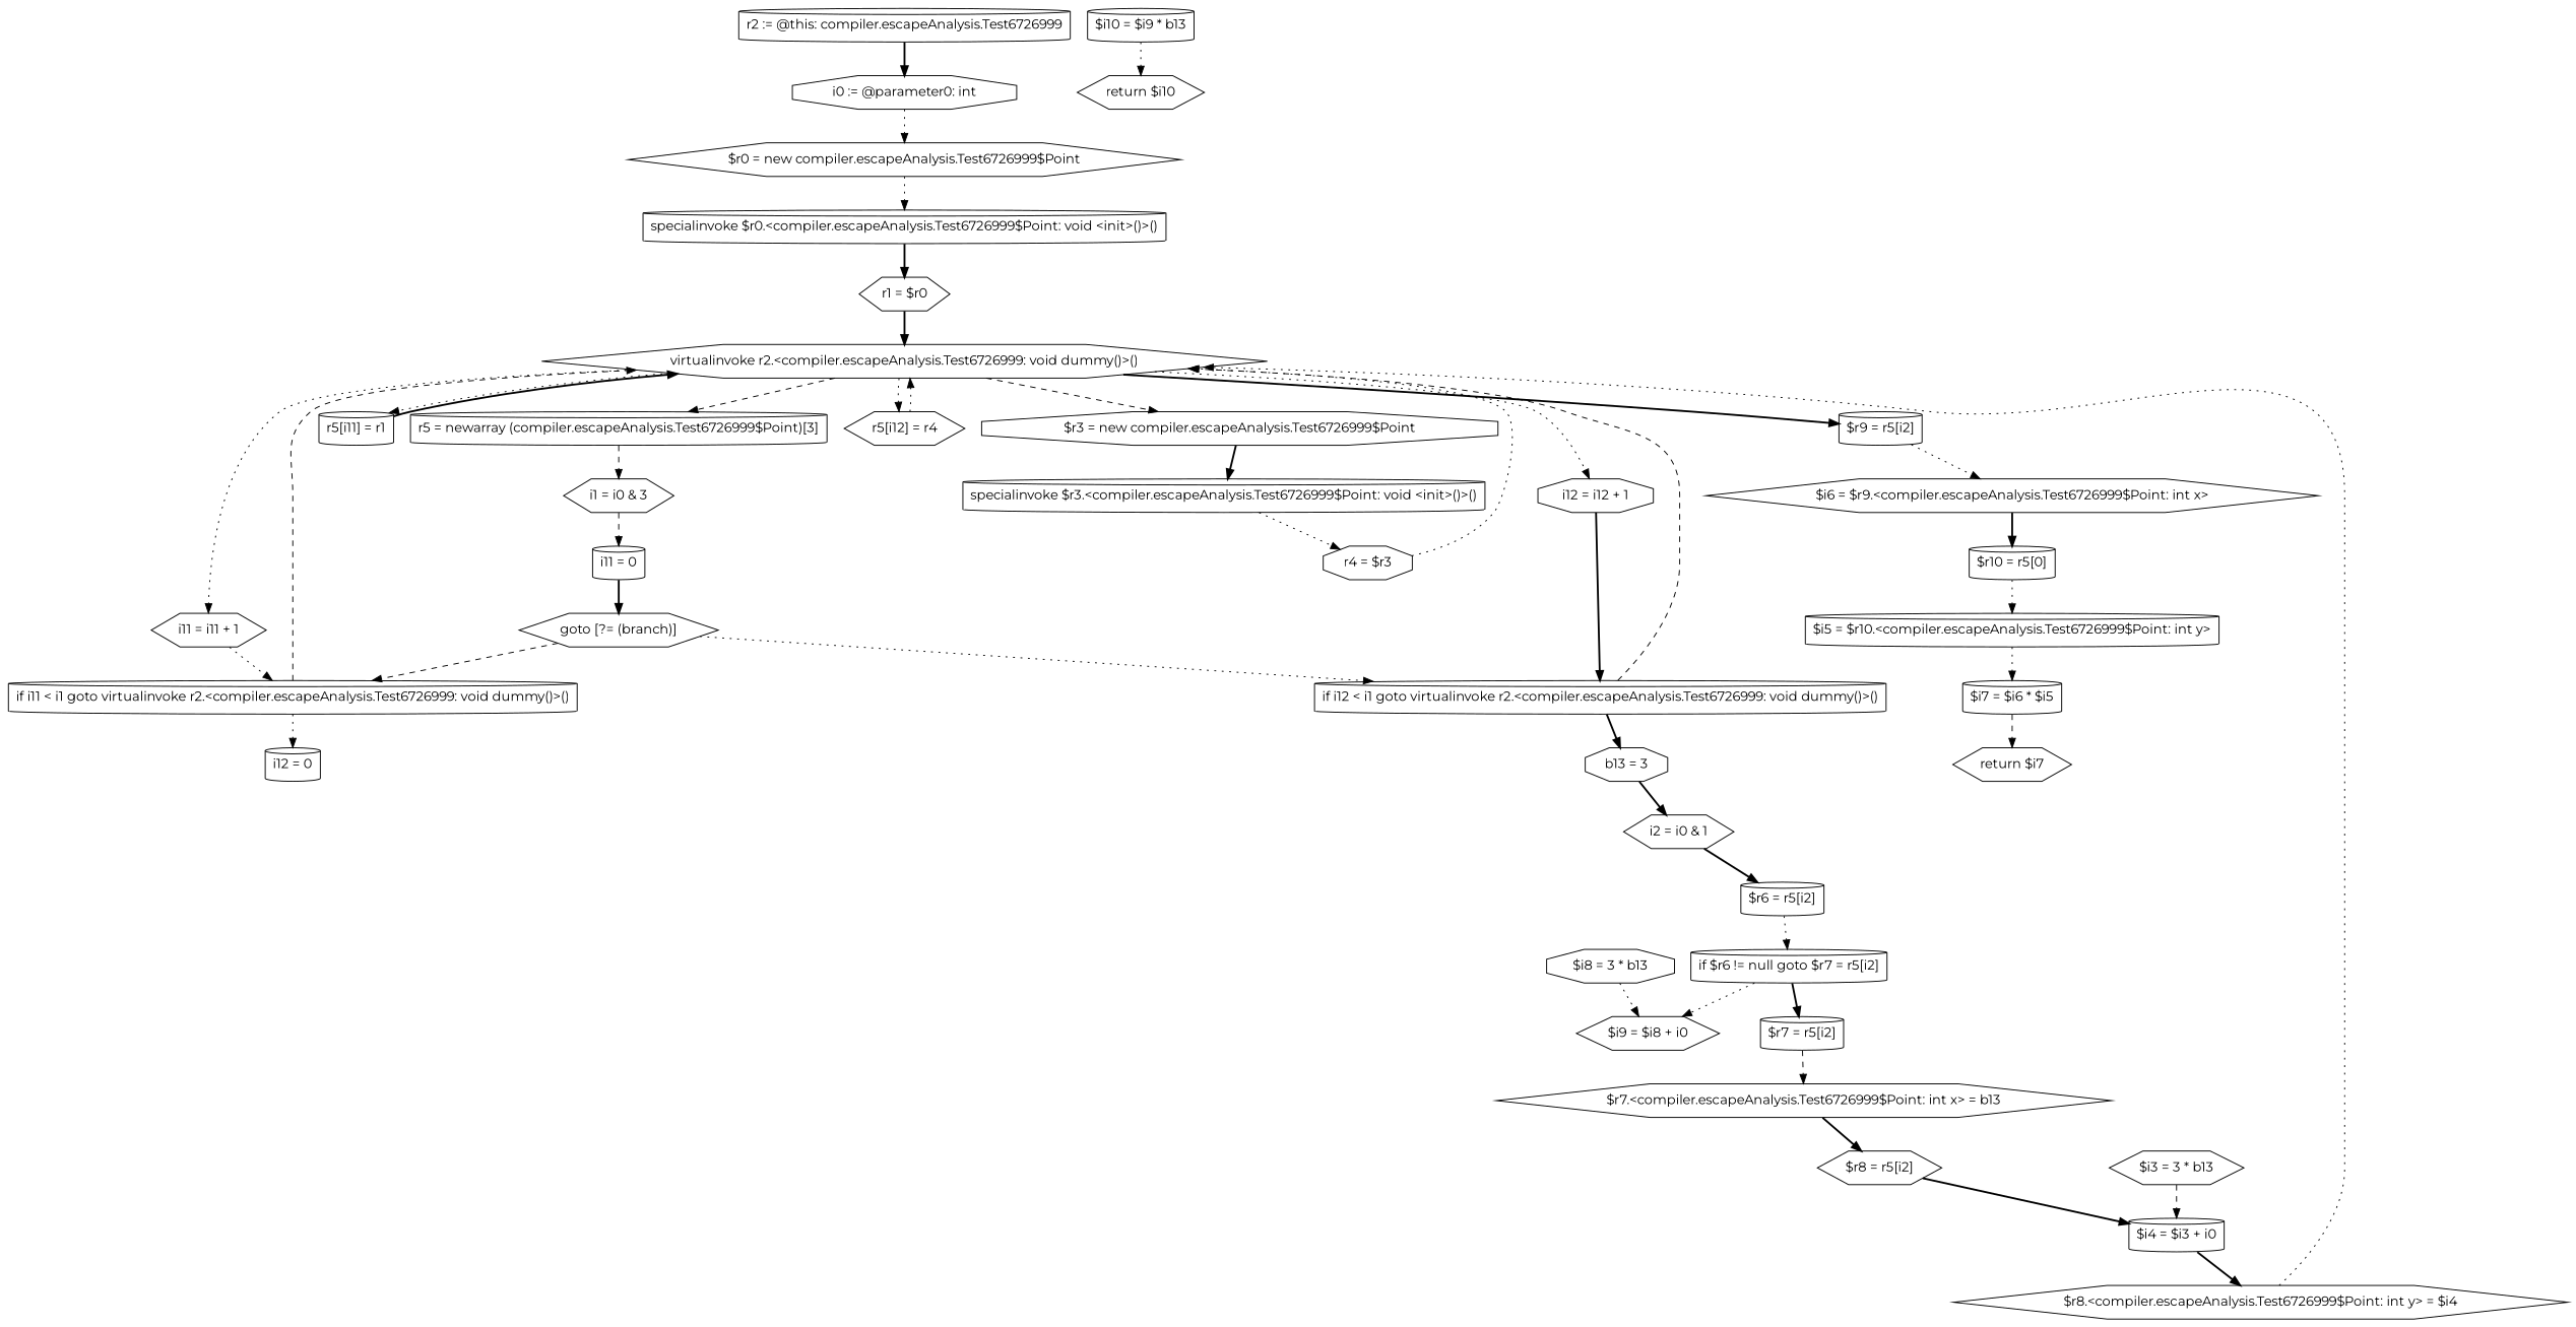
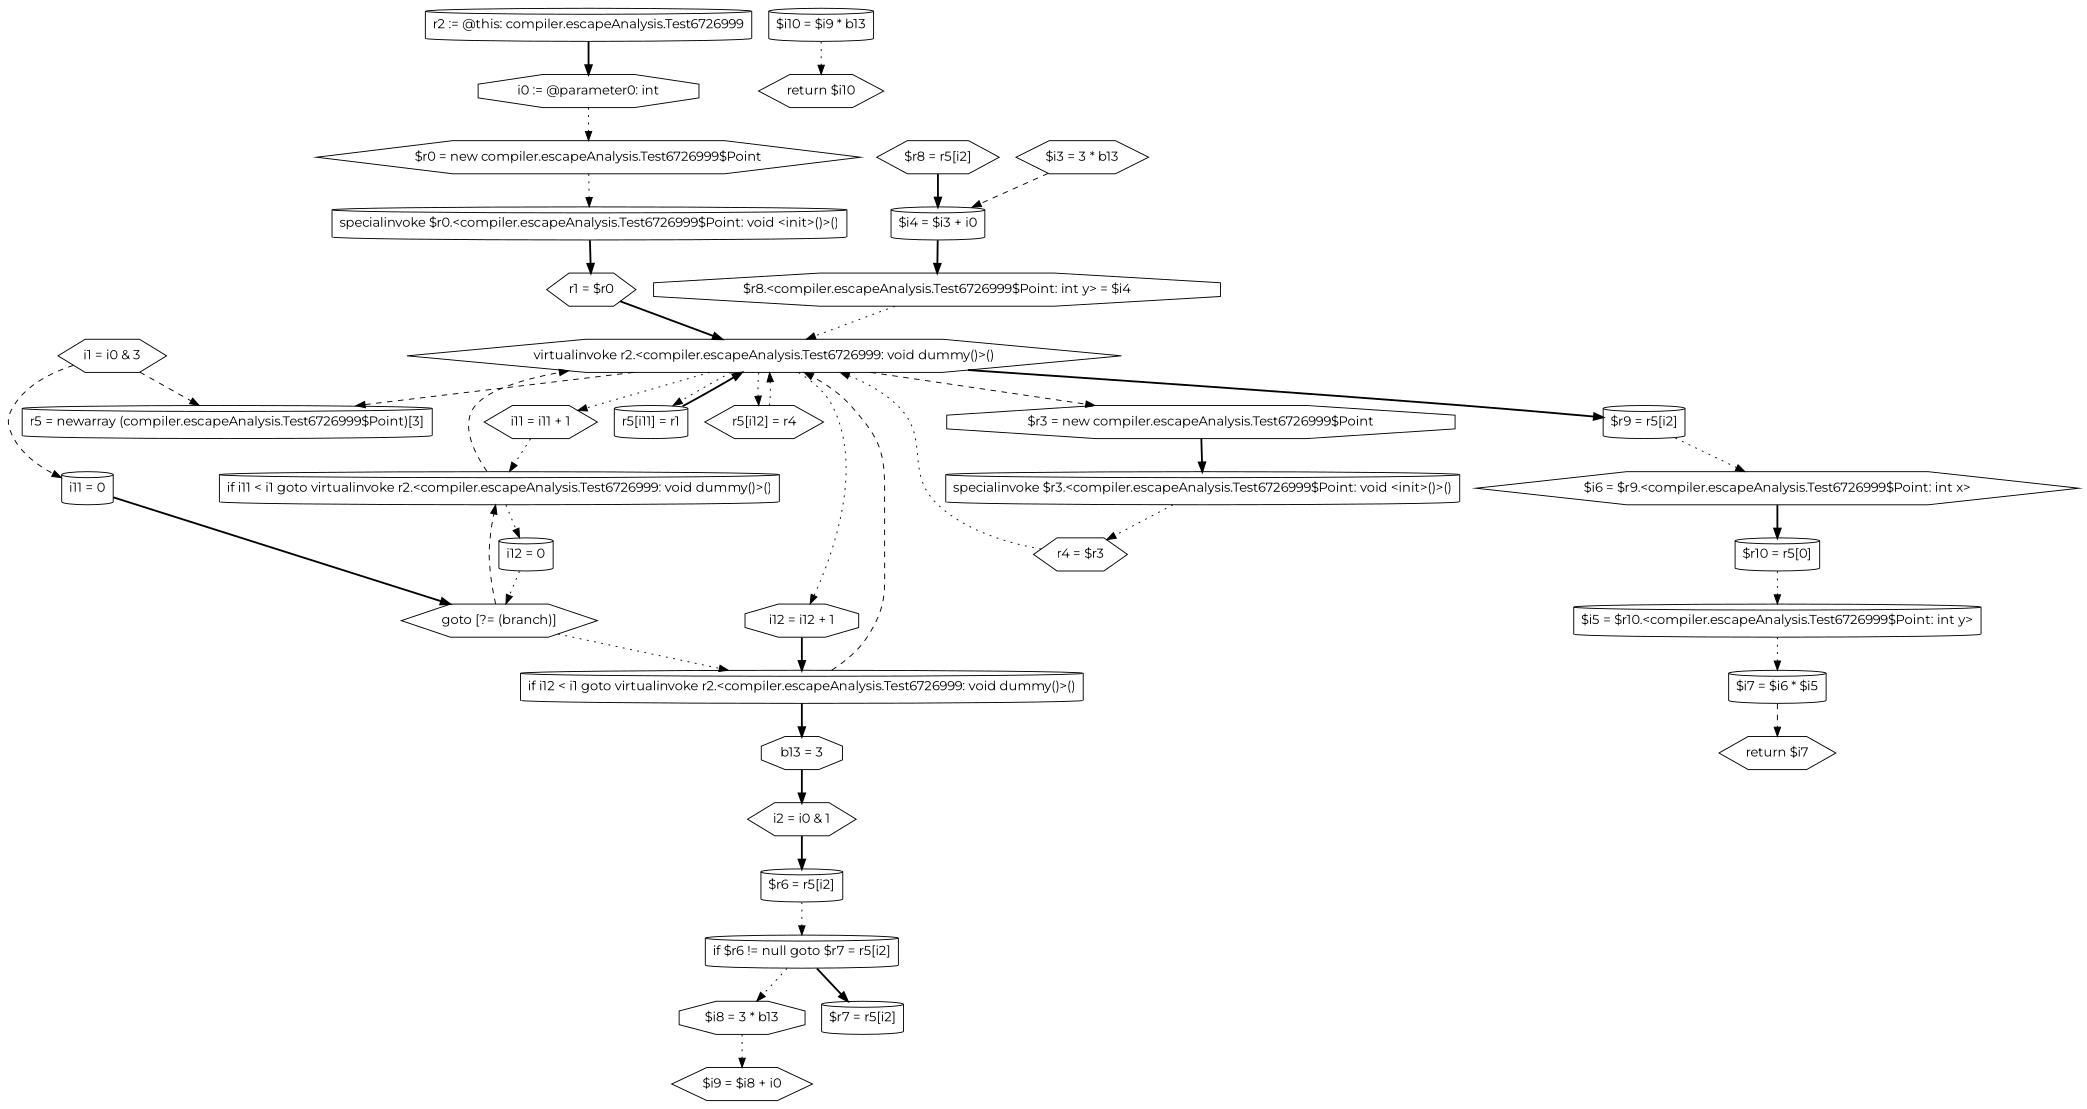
  digraph {
    fontname=Montserrat
    node [fontname=Montserrat shape=cylinder]
    edge [fontname=Montserrat style=dotted]
    "i0 := @parameter0: int" [shape=octagon]
    "r2 := @this: compiler.escapeAnalysis.Test6726999"
    "$r0 = new compiler.escapeAnalysis.Test6726999$Point" [shape=hexagon]
    "specialinvoke $r0.<compiler.escapeAnalysis.Test6726999$Point: void <init>()>()"
    "r1 = $r0" [shape=hexagon]
    "virtualinvoke r2.<compiler.escapeAnalysis.Test6726999: void dummy()>()" [shape=hexagon]
    "$r3 = new compiler.escapeAnalysis.Test6726999$Point" [shape=octagon]
    "r5 = newarray (compiler.escapeAnalysis.Test6726999$Point)[3]"
    "r5[i11] = r1"
    "i11 = i11 + 1" [shape=hexagon]
    "r5[i12] = r4" [shape=hexagon]
    "i12 = i12 + 1" [shape=octagon]
    "$r9 = r5[i2]"
    "specialinvoke $r3.<compiler.escapeAnalysis.Test6726999$Point: void <init>()>()"
    "i1 = i0 & 3" [shape=hexagon]
    "if i11 < i1 goto virtualinvoke r2.<compiler.escapeAnalysis.Test6726999: void dummy()>()"
    "if i12 < i1 goto virtualinvoke r2.<compiler.escapeAnalysis.Test6726999: void dummy()>()"
    "$i6 = $r9.<compiler.escapeAnalysis.Test6726999$Point: int x>" [shape=hexagon]
-   "r4 = $r3" [shape=octagon]
+   "r4 = $r3" [shape=hexagon]
    "i11 = 0"
    "goto [?= (branch)]" [shape=hexagon]
    "i12 = 0"
    "b13 = 3" [shape=octagon]
    "i2 = i0 & 1" [shape=hexagon]
    "$r6 = r5[i2]"
    "if $r6 != null goto $r7 = r5[i2]"
    "$i8 = 3 * b13" [shape=octagon]
    "$r7 = r5[i2]"
    "$i9 = $i8 + i0" [shape=hexagon]
-   "$r7.<compiler.escapeAnalysis.Test6726999$Point: int x> = b13" [shape=hexagon]
    "return $i10" [shape=hexagon]
    "$i10 = $i9 * b13"
    "$r8 = r5[i2]" [shape=hexagon]
    "$i4 = $i3 + i0"
    "$i3 = 3 * b13" [shape=hexagon]
-   "$r8.<compiler.escapeAnalysis.Test6726999$Point: int y> = $i4" [shape=hexagon]
+   "$r8.<compiler.escapeAnalysis.Test6726999$Point: int y> = $i4" [shape=octagon]
    "$r10 = r5[0]"
    "$i5 = $r10.<compiler.escapeAnalysis.Test6726999$Point: int y>"
    "$i7 = $i6 * $i5"
    "return $i7" [shape=hexagon]
    "i0 := @parameter0: int" -> "$r0 = new compiler.escapeAnalysis.Test6726999$Point"
    "r2 := @this: compiler.escapeAnalysis.Test6726999" -> "i0 := @parameter0: int" [style=bold]
    "$r0 = new compiler.escapeAnalysis.Test6726999$Point" -> "specialinvoke $r0.<compiler.escapeAnalysis.Test6726999$Point: void <init>()>()"
    "specialinvoke $r0.<compiler.escapeAnalysis.Test6726999$Point: void <init>()>()" -> "r1 = $r0" [style=bold]
    "r1 = $r0" -> "virtualinvoke r2.<compiler.escapeAnalysis.Test6726999: void dummy()>()" [style=bold]
    "virtualinvoke r2.<compiler.escapeAnalysis.Test6726999: void dummy()>()" -> "$r3 = new compiler.escapeAnalysis.Test6726999$Point" [style=dashed]
    "virtualinvoke r2.<compiler.escapeAnalysis.Test6726999: void dummy()>()" -> "r5 = newarray (compiler.escapeAnalysis.Test6726999$Point)[3]" [style=dashed]
    "virtualinvoke r2.<compiler.escapeAnalysis.Test6726999: void dummy()>()" -> "r5[i11] = r1"
    "virtualinvoke r2.<compiler.escapeAnalysis.Test6726999: void dummy()>()" -> "i11 = i11 + 1"
    "virtualinvoke r2.<compiler.escapeAnalysis.Test6726999: void dummy()>()" -> "r5[i12] = r4"
    "virtualinvoke r2.<compiler.escapeAnalysis.Test6726999: void dummy()>()" -> "i12 = i12 + 1"
    "virtualinvoke r2.<compiler.escapeAnalysis.Test6726999: void dummy()>()" -> "$r9 = r5[i2]" [style=bold]
    "$r3 = new compiler.escapeAnalysis.Test6726999$Point" -> "specialinvoke $r3.<compiler.escapeAnalysis.Test6726999$Point: void <init>()>()" [style=bold]
-   "r5 = newarray (compiler.escapeAnalysis.Test6726999$Point)[3]" -> "i1 = i0 & 3" [style=dashed]
+   "i1 = i0 & 3" -> "r5 = newarray (compiler.escapeAnalysis.Test6726999$Point)[3]" [style=dashed]
    "r5[i11] = r1" -> "virtualinvoke r2.<compiler.escapeAnalysis.Test6726999: void dummy()>()" [style=bold]
    "i11 = i11 + 1" -> "if i11 < i1 goto virtualinvoke r2.<compiler.escapeAnalysis.Test6726999: void dummy()>()"
    "r5[i12] = r4" -> "virtualinvoke r2.<compiler.escapeAnalysis.Test6726999: void dummy()>()"
    "i12 = i12 + 1" -> "if i12 < i1 goto virtualinvoke r2.<compiler.escapeAnalysis.Test6726999: void dummy()>()" [style=bold]
    "$r9 = r5[i2]" -> "$i6 = $r9.<compiler.escapeAnalysis.Test6726999$Point: int x>"
    "specialinvoke $r3.<compiler.escapeAnalysis.Test6726999$Point: void <init>()>()" -> "r4 = $r3"
    "i1 = i0 & 3" -> "i11 = 0" [style=dashed]
    "if i11 < i1 goto virtualinvoke r2.<compiler.escapeAnalysis.Test6726999: void dummy()>()" -> "virtualinvoke r2.<compiler.escapeAnalysis.Test6726999: void dummy()>()" [style=dashed]
    "if i11 < i1 goto virtualinvoke r2.<compiler.escapeAnalysis.Test6726999: void dummy()>()" -> "i12 = 0"
    "if i12 < i1 goto virtualinvoke r2.<compiler.escapeAnalysis.Test6726999: void dummy()>()" -> "virtualinvoke r2.<compiler.escapeAnalysis.Test6726999: void dummy()>()" [style=dashed]
    "if i12 < i1 goto virtualinvoke r2.<compiler.escapeAnalysis.Test6726999: void dummy()>()" -> "b13 = 3" [style=bold]
    "$i6 = $r9.<compiler.escapeAnalysis.Test6726999$Point: int x>" -> "$r10 = r5[0]" [style=bold]
    "r4 = $r3" -> "virtualinvoke r2.<compiler.escapeAnalysis.Test6726999: void dummy()>()"
    "i11 = 0" -> "goto [?= (branch)]" [style=bold]
    "goto [?= (branch)]" -> "if i11 < i1 goto virtualinvoke r2.<compiler.escapeAnalysis.Test6726999: void dummy()>()" [style=dashed]
    "goto [?= (branch)]" -> "if i12 < i1 goto virtualinvoke r2.<compiler.escapeAnalysis.Test6726999: void dummy()>()"
+   "i12 = 0" -> "goto [?= (branch)]"
    "b13 = 3" -> "i2 = i0 & 1" [style=bold]
    "i2 = i0 & 1" -> "$r6 = r5[i2]" [style=bold]
    "$r6 = r5[i2]" -> "if $r6 != null goto $r7 = r5[i2]"
-   "if $r6 != null goto $r7 = r5[i2]" -> "$i9 = $i8 + i0"
+   "if $r6 != null goto $r7 = r5[i2]" -> "$i8 = 3 * b13"
    "if $r6 != null goto $r7 = r5[i2]" -> "$r7 = r5[i2]" [style=bold]
    "$i8 = 3 * b13" -> "$i9 = $i8 + i0"
-   "$r7 = r5[i2]" -> "$r7.<compiler.escapeAnalysis.Test6726999$Point: int x> = b13" [style=dashed]
-   "$r7.<compiler.escapeAnalysis.Test6726999$Point: int x> = b13" -> "$r8 = r5[i2]" [style=bold]
    "$i10 = $i9 * b13" -> "return $i10"
    "$r8 = r5[i2]" -> "$i4 = $i3 + i0" [style=bold]
    "$i4 = $i3 + i0" -> "$r8.<compiler.escapeAnalysis.Test6726999$Point: int y> = $i4" [style=bold]
    "$i3 = 3 * b13" -> "$i4 = $i3 + i0" [style=dashed]
    "$r8.<compiler.escapeAnalysis.Test6726999$Point: int y> = $i4" -> "virtualinvoke r2.<compiler.escapeAnalysis.Test6726999: void dummy()>()"
    "$r10 = r5[0]" -> "$i5 = $r10.<compiler.escapeAnalysis.Test6726999$Point: int y>"
    "$i5 = $r10.<compiler.escapeAnalysis.Test6726999$Point: int y>" -> "$i7 = $i6 * $i5"
    "$i7 = $i6 * $i5" -> "return $i7" [style=dashed]
  }
